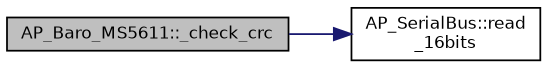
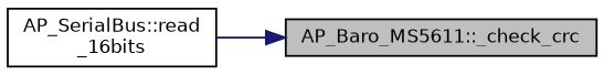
  digraph {
    rankdir=LR
    node [color=black fontname=Helvetica fontsize=10 shape=record style=filled]
    n1 [fillcolor=grey75 fontcolor=black height=0.2 label="AP_Baro_MS5611::_check_crc" width=0.4]
    n2 [fillcolor=white height=0.2 label="AP_SerialBus::read\l_16bits" width=0.4]
-   n1 -> n2 [color=midnightblue fontname=Helvetica fontsize=10 labelfontname=Helvetica labelfontsize=10 style=solid]
+   n2 -> n1 [color=midnightblue fontname=Helvetica fontsize=10 labelfontname=Helvetica labelfontsize=10 style=solid]
  }
